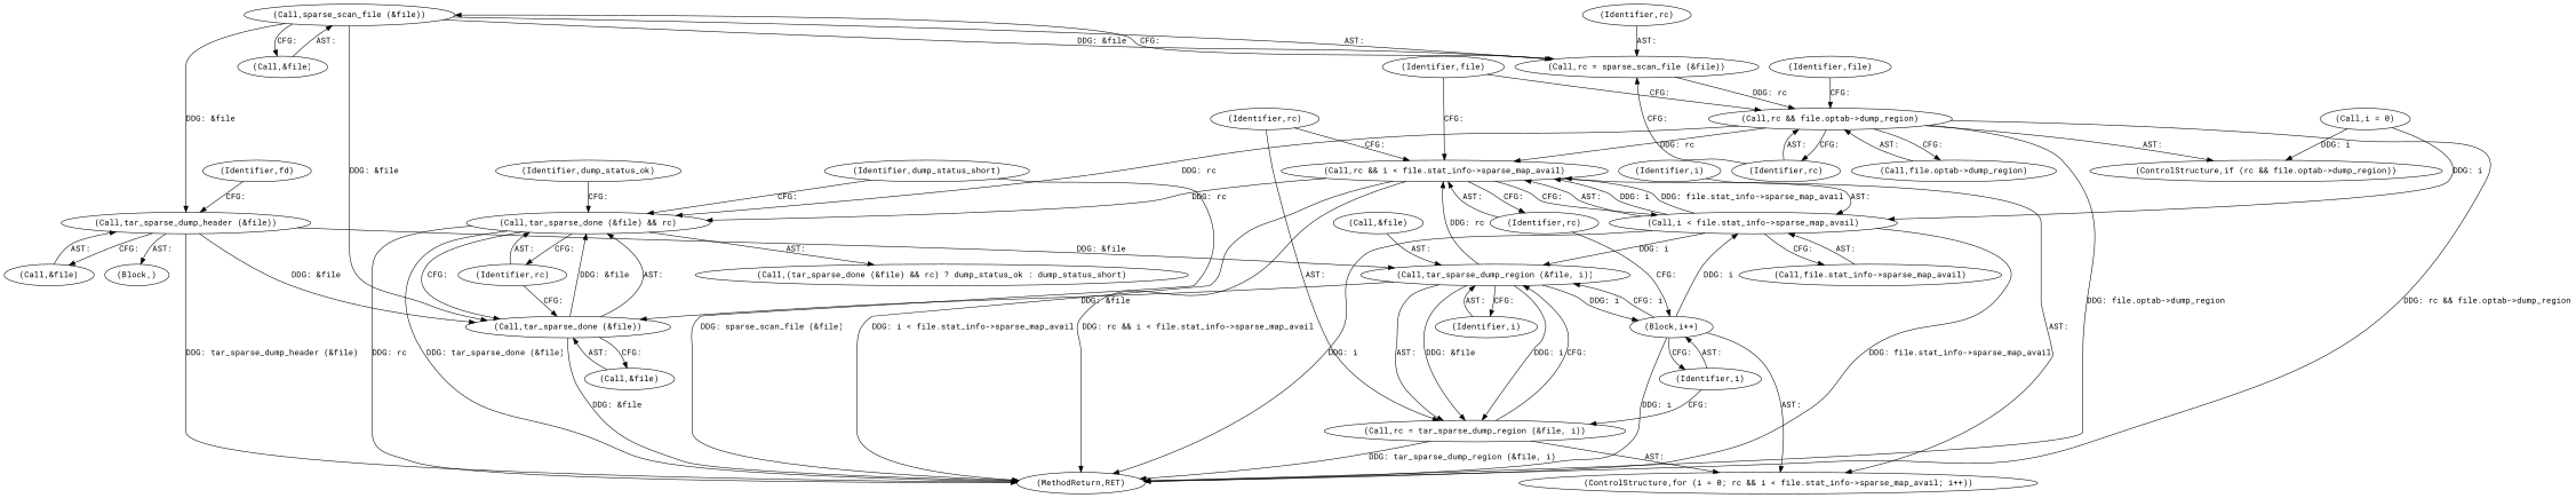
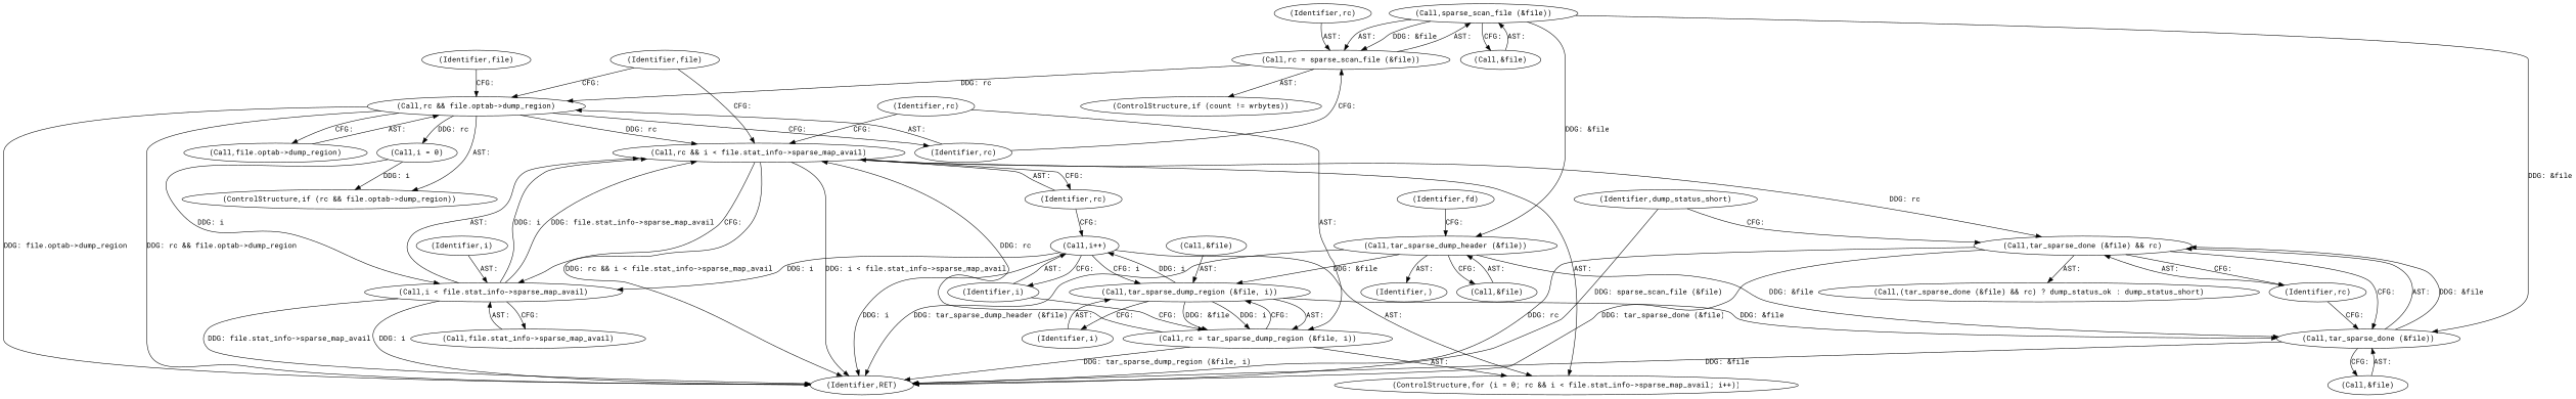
  digraph {
    fontname="Roboto Mono"
    node [fontname="Roboto Mono"]
    edge [fontname="Roboto Mono"]
    n1 [label="(Call,sparse_scan_file (&file))"]
    n2 [label="(Call,rc = sparse_scan_file (&file))"]
    n3 [label="(Call,tar_sparse_dump_header (&file))"]
    n4 [label="(Call,tar_sparse_done (&file))"]
    n5 [label="(Call,&file)"]
    n6 [label="(Call,rc && file.optab->dump_region)"]
-   n8 [label="(MethodReturn,RET)"]
+   n7 [label="(ControlStructure,if (count != wrbytes))"]
+   n8 [label="(Identifier,RET)"]
    n9 [label="(Call,tar_sparse_dump_region (&file, i))"]
    n10 [label="(Call,&file)"]
-   n11 [label="(Block,)"]
+   n11 [label="(Identifier,)"]
    n12 [label="(Call,tar_sparse_done (&file) && rc)"]
    n13 [label="(Call,&file)"]
    n14 [label="(Call,rc && i < file.stat_info->sparse_map_avail)"]
    n15 [label="(Identifier,rc)"]
    n16 [label="(ControlStructure,if (rc && file.optab->dump_region))"]
    n17 [label="(Call,file.optab->dump_region)"]
    n18 [label="(Call,i < file.stat_info->sparse_map_avail)"]
    n19 [label="(ControlStructure,for (i = 0; rc && i < file.stat_info->sparse_map_avail; i++))"]
    n20 [label="(Identifier,rc)"]
    n21 [label="(Identifier,rc)"]
    n22 [label="(Call,(tar_sparse_done (&file) && rc) ? dump_status_ok : dump_status_short)"]
    n23 [label="(Call,file.stat_info->sparse_map_avail)"]
-   n24 [label="(Block,i++)"]
+   n24 [label="(Call,i++)"]
    n25 [label="(Call,rc = tar_sparse_dump_region (&file, i))"]
    n26 [label="(Identifier,i)"]
    n27 [label="(Identifier,i)"]
    n28 [label="(Identifier,rc)"]
    n29 [label="(Identifier,file)"]
    n30 [label="(Call,&file)"]
    n31 [label="(Identifier,rc)"]
    n32 [label="(Identifier,file)"]
    n33 [label="(Identifier,fd)"]
    n34 [label="(Identifier,i)"]
    n35 [label="(Call,i = 0)"]
    n36 [label="(Identifier,dump_status_short)"]
-   n37 [label="(Identifier,dump_status_ok)"]
    n1 -> n2 [label="AST: "]
    n1 -> n2 [label="DDG: &file"]
    n1 -> n3 [label="DDG: &file"]
    n1 -> n4 [label="DDG: &file"]
    n1 -> n5 [label="CFG: "]
-   n2 -> n1 [label="CFG: "]
+   n2 -> n1 [label="AST: "]
    n2 -> n6 [label="DDG: rc"]
+   n2 -> n7 [label="AST: "]
    n3 -> n4 [label="DDG: &file"]
    n3 -> n8 [label="DDG: tar_sparse_dump_header (&file)"]
    n3 -> n9 [label="DDG: &file"]
    n3 -> n10 [label="CFG: "]
    n3 -> n11 [label="AST: "]
    n4 -> n8 [label="DDG: &file"]
    n4 -> n12 [label="AST: "]
    n4 -> n12 [label="DDG: &file"]
    n4 -> n13 [label="CFG: "]
    n5 -> n1 [label="AST: "]
    n6 -> n8 [label="DDG: file.optab->dump_region"]
    n6 -> n8 [label="DDG: rc && file.optab->dump_region"]
-   n6 -> n12 [label="DDG: rc"]
+   n6 -> n35 [label="DDG: rc"]
    n6 -> n14 [label="DDG: rc"]
    n6 -> n15 [label="CFG: "]
    n6 -> n16 [label="AST: "]
    n6 -> n17 [label="CFG: "]
    n9 -> n4 [label="DDG: &file"]
    n9 -> n24 [label="DDG: i"]
    n9 -> n25 [label="AST: "]
    n9 -> n25 [label="DDG: &file"]
    n9 -> n25 [label="DDG: i"]
    n9 -> n26 [label="CFG: "]
    n10 -> n3 [label="AST: "]
    n12 -> n4 [label="CFG: "]
    n12 -> n8 [label="DDG: rc"]
    n12 -> n8 [label="DDG: tar_sparse_done (&file)"]
    n12 -> n21 [label="CFG: "]
    n12 -> n22 [label="AST: "]
    n13 -> n4 [label="AST: "]
    n14 -> n8 [label="DDG: rc && i < file.stat_info->sparse_map_avail"]
    n14 -> n8 [label="DDG: i < file.stat_info->sparse_map_avail"]
    n14 -> n12 [label="DDG: rc"]
    n14 -> n18 [label="CFG: "]
    n14 -> n19 [label="AST: "]
    n14 -> n20 [label="CFG: "]
    n15 -> n2 [label="CFG: "]
    n15 -> n6 [label="AST: "]
    n17 -> n6 [label="AST: "]
    n18 -> n8 [label="DDG: i"]
    n18 -> n8 [label="DDG: file.stat_info->sparse_map_avail"]
-   n18 -> n9 [label="DDG: i"]
    n18 -> n14 [label="AST: "]
    n18 -> n14 [label="DDG: i"]
    n18 -> n14 [label="DDG: file.stat_info->sparse_map_avail"]
    n18 -> n23 [label="CFG: "]
    n20 -> n14 [label="AST: "]
    n20 -> n24 [label="CFG: "]
    n21 -> n4 [label="CFG: "]
    n21 -> n12 [label="AST: "]
    n23 -> n18 [label="AST: "]
    n24 -> n8 [label="DDG: i"]
    n24 -> n9 [label="CFG: i"]
    n24 -> n18 [label="DDG: i"]
    n24 -> n19 [label="AST: "]
    n24 -> n27 [label="CFG: "]
    n25 -> n8 [label="DDG: tar_sparse_dump_region (&file, i)"]
    n25 -> n9 [label="CFG: "]
-   n9 -> n14 [label="DDG: rc"]
+   n25 -> n14 [label="DDG: rc"]
    n25 -> n19 [label="AST: "]
    n26 -> n9 [label="AST: "]
    n27 -> n24 [label="AST: "]
    n27 -> n25 [label="CFG: "]
    n28 -> n14 [label="CFG: "]
    n28 -> n25 [label="AST: "]
    n29 -> n6 [label="CFG: "]
    n30 -> n9 [label="AST: "]
    n31 -> n2 [label="AST: "]
    n32 -> n6 [label="CFG: "]
    n32 -> n14 [label="CFG: "]
    n33 -> n3 [label="CFG: "]
    n34 -> n18 [label="AST: "]
    n35 -> n16 [label="DDG: i"]
    n35 -> n18 [label="DDG: i"]
    n36 -> n8 [label="DDG: sparse_scan_file (&file)"]
    n36 -> n12 [label="CFG: "]
-   n37 -> n12 [label="CFG: "]
  }
